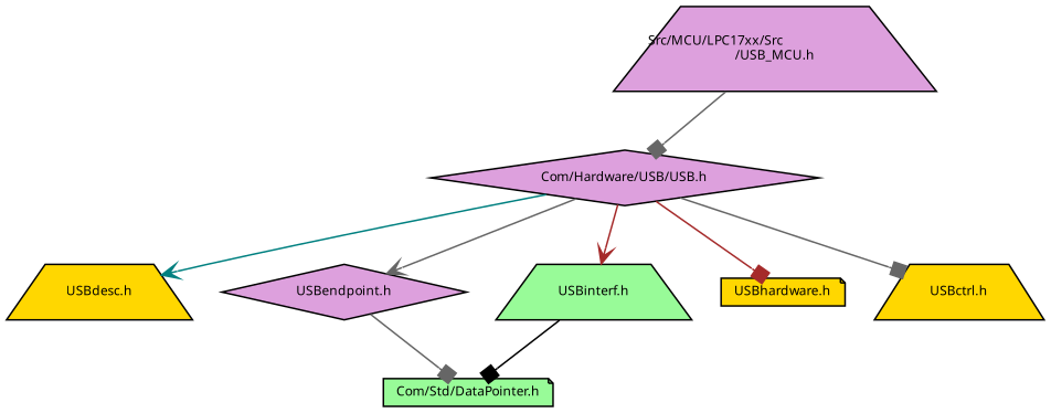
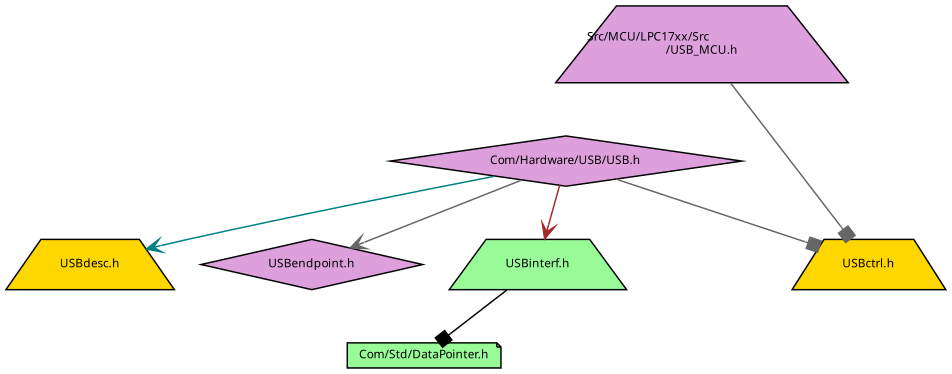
  digraph {
    node [color=black fillcolor=plum fontname=Sans fontsize=8 shape=trapezium style=filled]
    edge [arrowhead=box color=gray40 fontname=Sans fontsize=8 labelfontname=Sans labelfontsize=8 style=solid]
    n1 [fontcolor=black height=0.2 label="Src/MCU/LPC17xx/Src\l/USB_MCU.h" width=0.4]
    n2 [height=0.2 label="Com/Hardware/USB/USB.h" shape=diamond width=0.4]
    n3 [fillcolor=gold height=0.2 label="USBdesc.h" width=0.4]
    n4 [height=0.2 label="USBendpoint.h" shape=diamond width=0.4]
    n5 [fillcolor=gold height=0.2 label="USBctrl.h" width=0.4]
    n6 [fillcolor=palegreen height=0.2 label="USBinterf.h" width=0.4]
-   n7 [fillcolor=gold height=0.2 label="USBhardware.h" shape=note width=0.4]
    n8 [fillcolor=palegreen height=0.2 label="Com/Std/DataPointer.h" shape=note width=0.4]
-   n1 -> n2
+   n1 -> n5
    n2 -> n3 [arrowhead=vee color=teal]
    n2 -> n4 [arrowhead=vee]
    n2 -> n5
    n2 -> n6 [arrowhead=vee color=brown]
-   n2 -> n7 [color=brown]
-   n4 -> n8
    n6 -> n8 [color=black]
  }
